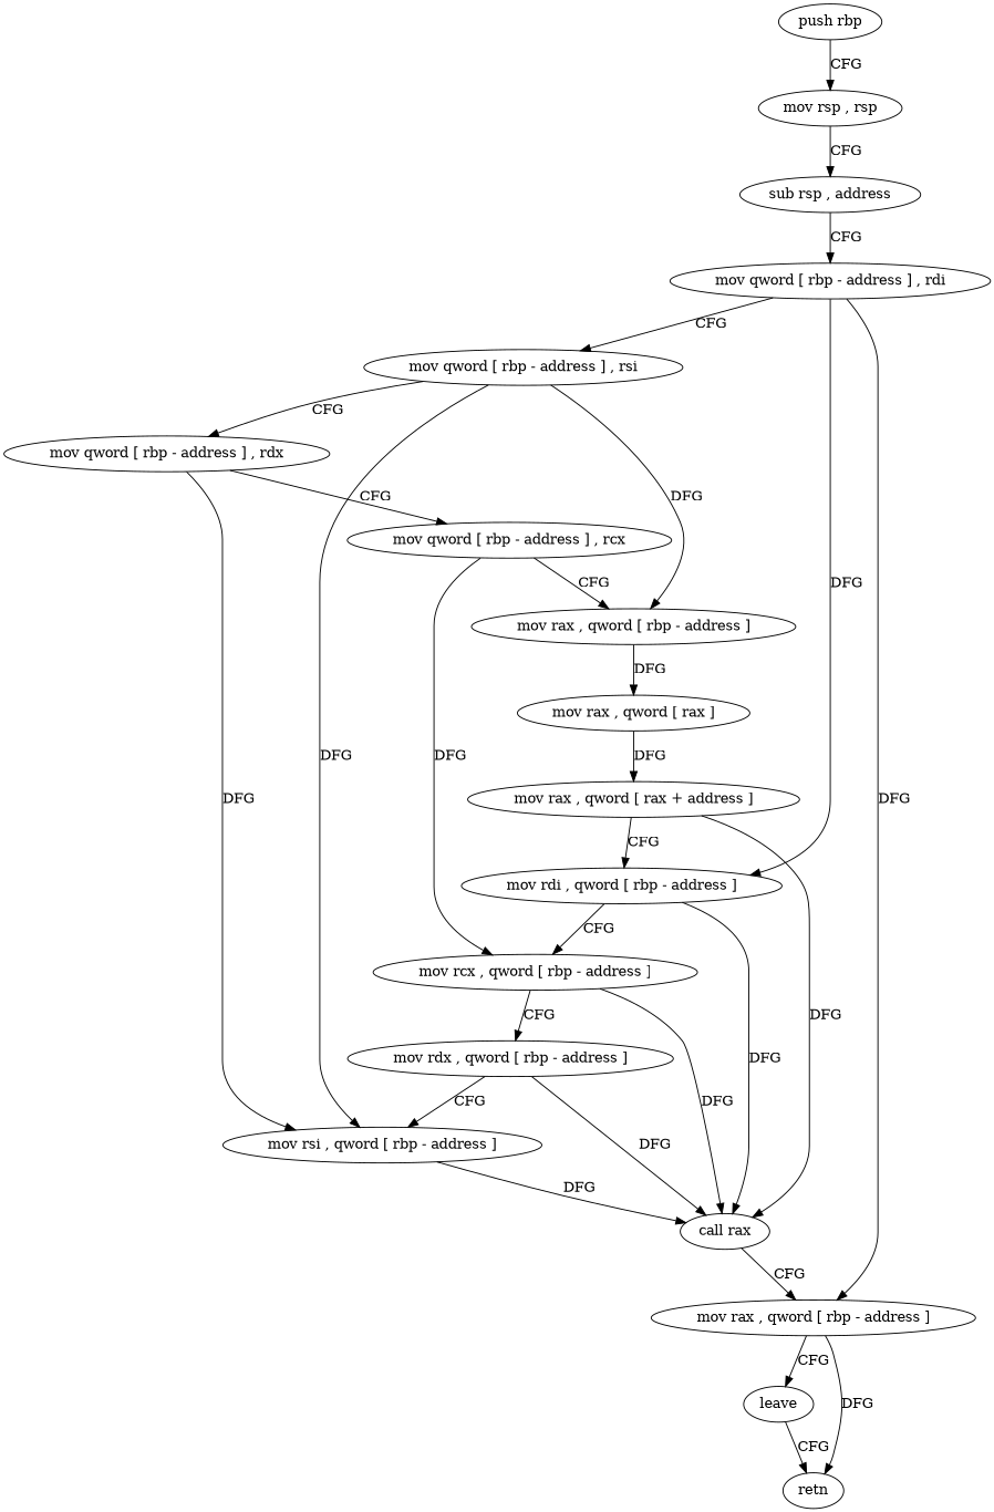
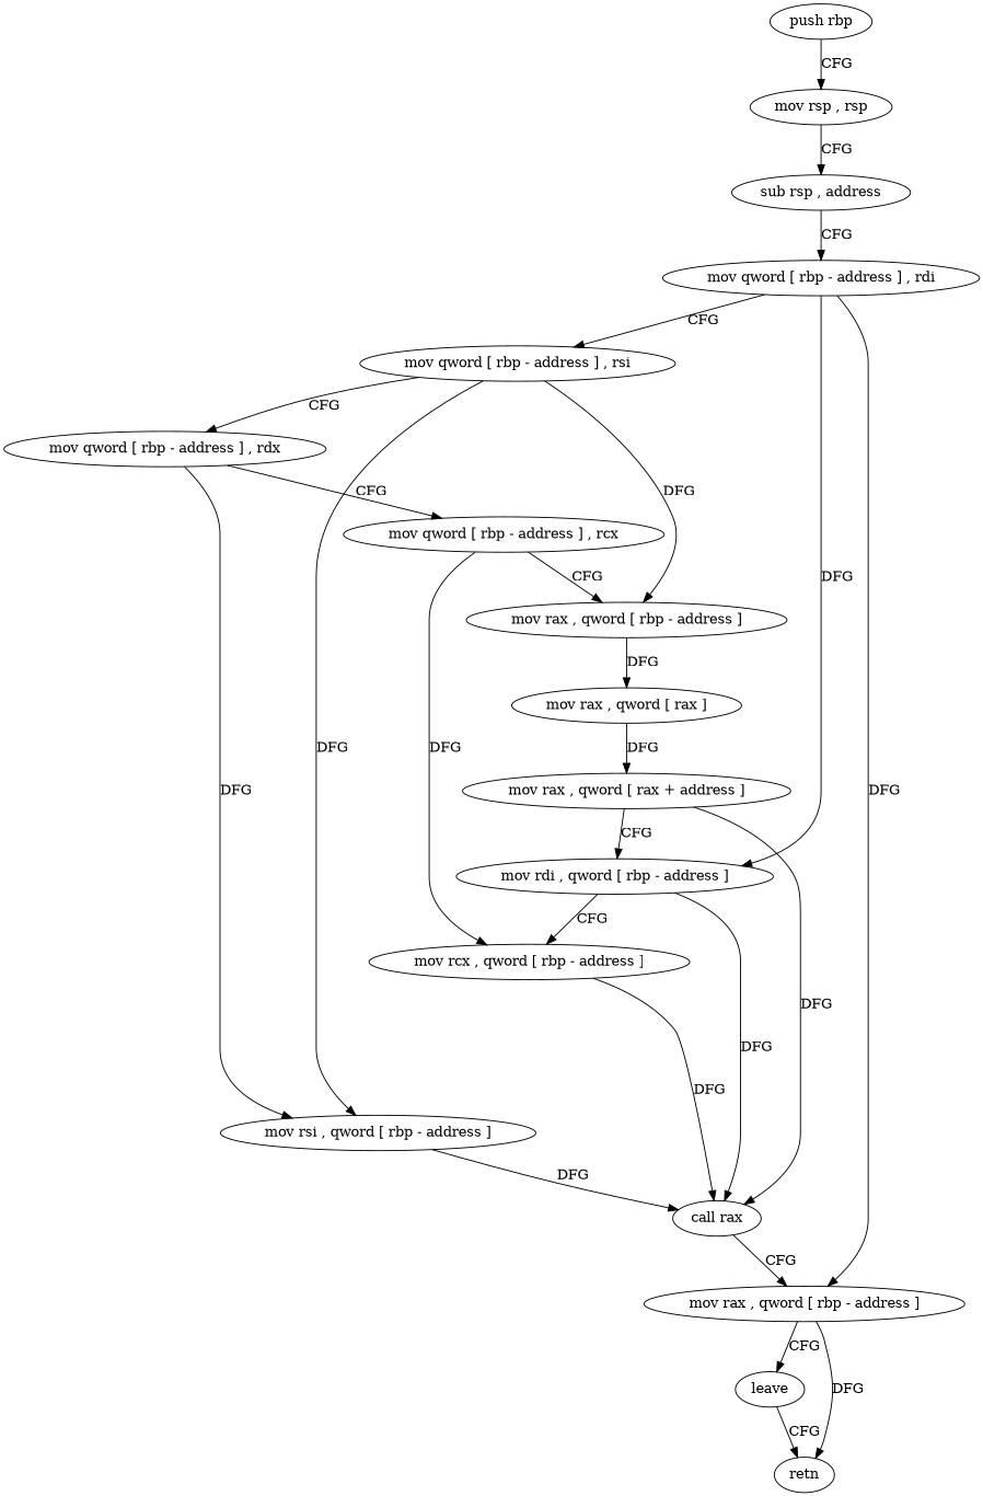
  digraph {
    n1 [label="push rbp"]
    n2 [label="mov rsp , rsp"]
    n3 [label="sub rsp , address"]
    n4 [label="mov qword [ rbp - address ] , rdi"]
    n5 [label="mov qword [ rbp - address ] , rsi"]
    n6 [label="mov rdi , qword [ rbp - address ]"]
    n7 [label="mov rax , qword [ rbp - address ]"]
    n8 [label="mov qword [ rbp - address ] , rdx"]
    n9 [label="mov rax , qword [ rbp - address ]"]
    n10 [label="mov rsi , qword [ rbp - address ]"]
    n11 [label="mov rcx , qword [ rbp - address ]"]
    n12 [label="call rax"]
    n13 [label=leave]
    n14 [label=retn]
    n15 [label="mov qword [ rbp - address ] , rcx"]
    n16 [label="mov rax , qword [ rax ]"]
-   n17 [label="mov rdx , qword [ rbp - address ]"]
    n18 [label="mov rax , qword [ rax + address ]"]
    n1 -> n2 [label=CFG]
    n2 -> n3 [label=CFG]
    n3 -> n4 [label=CFG]
    n4 -> n5 [label=CFG]
    n4 -> n6 [label=DFG]
    n4 -> n7 [label=DFG]
    n5 -> n8 [label=CFG]
    n5 -> n9 [label=DFG]
    n5 -> n10 [label=DFG]
    n6 -> n11 [label=CFG]
    n6 -> n12 [label=DFG]
    n7 -> n13 [label=CFG]
    n7 -> n14 [label=DFG]
    n8 -> n10 [label=DFG]
    n8 -> n15 [label=CFG]
    n9 -> n16 [label=DFG]
    n10 -> n12 [label=DFG]
    n11 -> n12 [label=DFG]
-   n11 -> n17 [label=CFG]
    n12 -> n7 [label=CFG]
    n13 -> n14 [label=CFG]
    n15 -> n9 [label=CFG]
    n15 -> n11 [label=DFG]
    n16 -> n18 [label=DFG]
-   n17 -> n10 [label=CFG]
-   n17 -> n12 [label=DFG]
    n18 -> n6 [label=CFG]
    n18 -> n12 [label=DFG]
  }
